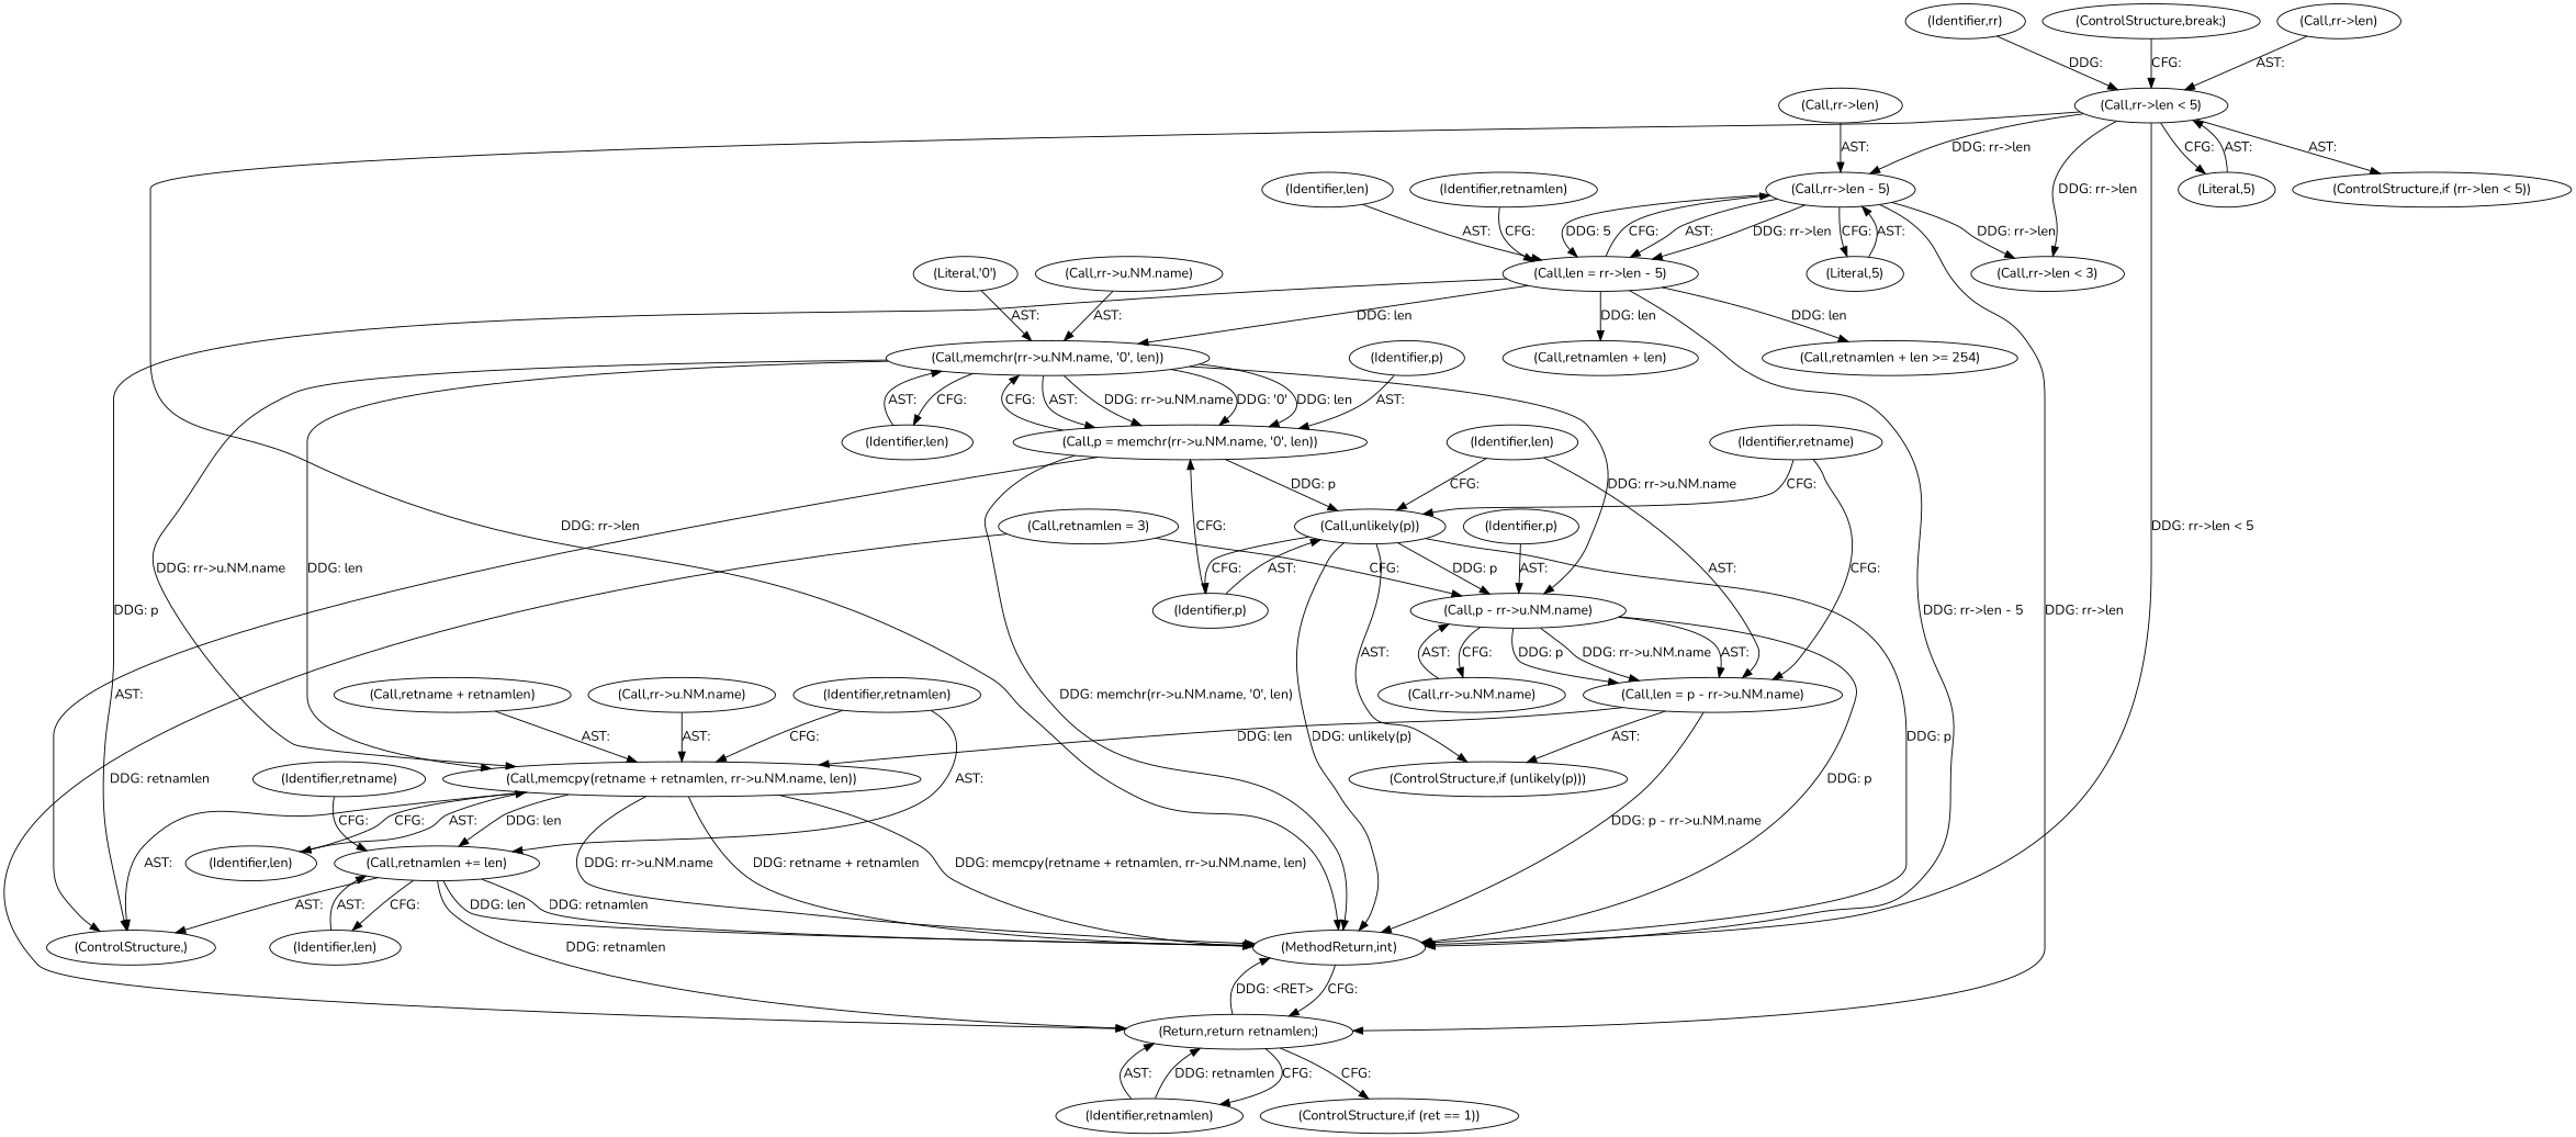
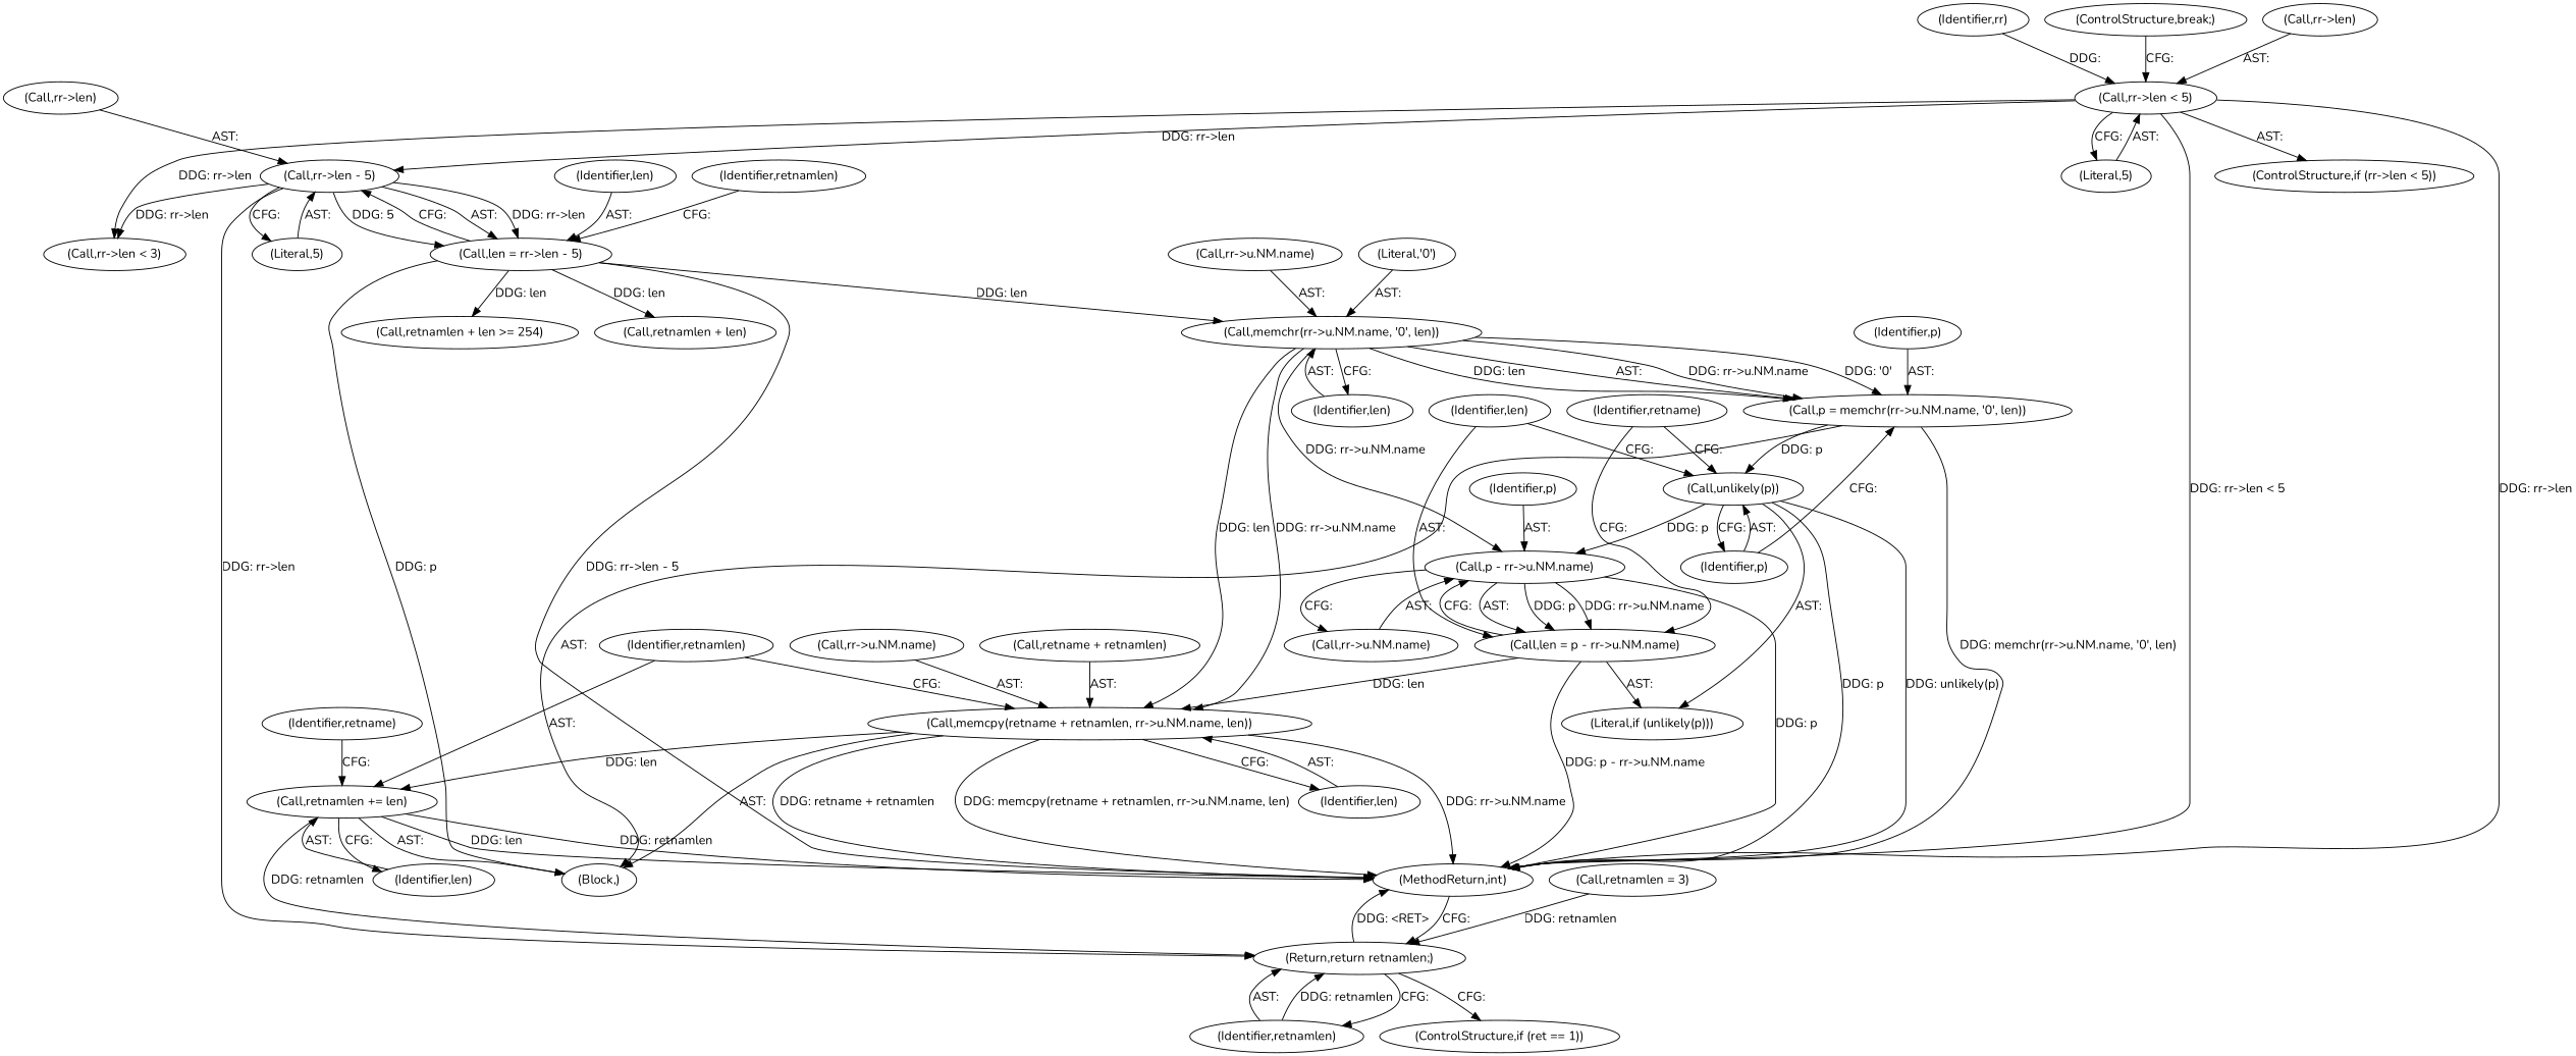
  digraph {
    fontname=Nunito
    node [fontname=Nunito]
    edge [fontname=Nunito]
    n1 [label="(Call,memchr(rr->u.NM.name, '\0', len))"]
    n2 [label="(Call,p = memchr(rr->u.NM.name, '\0', len))"]
    n3 [label="(Call,p - rr->u.NM.name)"]
    n4 [label="(Call,memcpy(retname + retnamlen, rr->u.NM.name, len))"]
    n5 [label="(Identifier,len)"]
-   n6 [label="(ControlStructure,)"]
+   n6 [label="(Block,)"]
    n7 [label="(MethodReturn,int)"]
    n8 [label="(Call,unlikely(p))"]
    n9 [label="(Call,len = p - rr->u.NM.name)"]
    n10 [label="(Call,rr->u.NM.name)"]
    n11 [label="(Call,retnamlen += len)"]
    n12 [label="(Identifier,len)"]
    n13 [label="(Call,len = rr->len - 5)"]
    n14 [label="(Call,rr->len - 5)"]
    n15 [label="(Call,retnamlen + len >= 254)"]
    n16 [label="(Call,retnamlen + len)"]
    n17 [label="(Call,rr->len < 3)"]
    n18 [label="(Literal,5)"]
    n19 [label="(Return,return retnamlen;)"]
    n20 [label="(Call,rr->len < 5)"]
    n21 [label="(Literal,5)"]
    n22 [label="(ControlStructure,if (rr->len < 5))"]
    n23 [label="(Identifier,p)"]
-   n24 [label="(ControlStructure,if (unlikely(p)))"]
+   n24 [label="(Literal,if (unlikely(p)))"]
    n25 [label="(Identifier,len)"]
    n26 [label="(Identifier,retnamlen)"]
    n27 [label="(ControlStructure,if (ret == 1))"]
    n28 [label="(Call,retnamlen = 3)"]
    n29 [label="(Identifier,p)"]
    n30 [label="(Call,rr->u.NM.name)"]
    n31 [label="(Identifier,retnamlen)"]
    n32 [label="(Identifier,retname)"]
    n33 [label="(Identifier,retnamlen)"]
    n34 [label="(Call,rr->len)"]
    n35 [label="(Identifier,retname)"]
    n36 [label="(Identifier,len)"]
    n37 [label="(Call,retname + retnamlen)"]
    n38 [label="(Call,rr->u.NM.name)"]
    n39 [label="(Identifier,rr)"]
    n40 [label="(Identifier,len)"]
    n41 [label="(ControlStructure,break;)"]
    n42 [label="(Identifier,p)"]
    n43 [label="(Literal,'\0')"]
    n44 [label="(Call,rr->len)"]
    n1 -> n2 [label="AST: "]
    n1 -> n2 [label="DDG: rr->u.NM.name"]
    n1 -> n2 [label="DDG: '\0'"]
    n1 -> n2 [label="DDG: len"]
    n1 -> n3 [label="DDG: rr->u.NM.name"]
    n1 -> n4 [label="DDG: rr->u.NM.name"]
    n1 -> n4 [label="DDG: len"]
    n1 -> n5 [label="CFG: "]
-   n2 -> n1 [label="CFG: "]
    n2 -> n6 [label="AST: "]
    n2 -> n7 [label="DDG: memchr(rr->u.NM.name, '\0', len)"]
    n2 -> n8 [label="DDG: p"]
    n3 -> n7 [label="DDG: p"]
    n3 -> n9 [label="AST: "]
    n3 -> n9 [label="DDG: p"]
    n3 -> n9 [label="DDG: rr->u.NM.name"]
    n3 -> n10 [label="CFG: "]
    n4 -> n6 [label="AST: "]
    n4 -> n7 [label="DDG: retname + retnamlen"]
    n4 -> n7 [label="DDG: memcpy(retname + retnamlen, rr->u.NM.name, len)"]
    n4 -> n7 [label="DDG: rr->u.NM.name"]
    n4 -> n11 [label="DDG: len"]
    n4 -> n12 [label="CFG: "]
    n5 -> n1 [label="AST: "]
    n7 -> n19 [label="CFG: "]
    n8 -> n3 [label="DDG: p"]
    n8 -> n7 [label="DDG: p"]
    n8 -> n7 [label="DDG: unlikely(p)"]
    n8 -> n23 [label="CFG: "]
    n8 -> n24 [label="AST: "]
-   n28 -> n3 [label="CFG: "]
+   n9 -> n3 [label="CFG: "]
    n9 -> n4 [label="DDG: len"]
    n9 -> n7 [label="DDG: p - rr->u.NM.name"]
    n9 -> n24 [label="AST: "]
    n10 -> n3 [label="AST: "]
    n11 -> n6 [label="AST: "]
    n11 -> n7 [label="DDG: len"]
    n11 -> n7 [label="DDG: retnamlen"]
    n11 -> n19 [label="DDG: retnamlen"]
    n11 -> n25 [label="CFG: "]
    n12 -> n4 [label="AST: "]
    n13 -> n1 [label="DDG: len"]
    n13 -> n6 [label="DDG: p"]
    n13 -> n7 [label="DDG: rr->len - 5"]
    n13 -> n14 [label="CFG: "]
    n13 -> n15 [label="DDG: len"]
    n13 -> n16 [label="DDG: len"]
    n14 -> n13 [label="AST: "]
    n14 -> n13 [label="DDG: rr->len"]
    n14 -> n13 [label="DDG: 5"]
    n14 -> n17 [label="DDG: rr->len"]
    n14 -> n18 [label="CFG: "]
    n14 -> n19 [label="DDG: rr->len"]
    n18 -> n14 [label="AST: "]
    n19 -> n7 [label="DDG: <RET>"]
    n19 -> n26 [label="CFG: "]
    n19 -> n27 [label="CFG: "]
    n20 -> n7 [label="DDG: rr->len"]
    n20 -> n7 [label="DDG: rr->len < 5"]
    n20 -> n14 [label="DDG: rr->len"]
    n20 -> n17 [label="DDG: rr->len"]
    n20 -> n21 [label="CFG: "]
    n20 -> n22 [label="AST: "]
    n21 -> n20 [label="AST: "]
    n23 -> n2 [label="CFG: "]
    n23 -> n8 [label="AST: "]
    n25 -> n11 [label="AST: "]
    n26 -> n19 [label="AST: "]
    n26 -> n19 [label="DDG: retnamlen"]
    n28 -> n19 [label="DDG: retnamlen"]
    n29 -> n2 [label="AST: "]
    n30 -> n4 [label="AST: "]
    n31 -> n13 [label="CFG: "]
    n32 -> n11 [label="CFG: "]
    n33 -> n4 [label="CFG: "]
    n33 -> n11 [label="AST: "]
    n34 -> n14 [label="AST: "]
    n35 -> n8 [label="CFG: "]
    n35 -> n9 [label="CFG: "]
    n36 -> n8 [label="CFG: "]
    n36 -> n9 [label="AST: "]
    n37 -> n4 [label="AST: "]
    n38 -> n1 [label="AST: "]
    n39 -> n20 [label="DDG: "]
    n40 -> n13 [label="AST: "]
    n41 -> n20 [label="CFG: "]
    n42 -> n3 [label="AST: "]
    n43 -> n1 [label="AST: "]
    n44 -> n20 [label="AST: "]
  }
